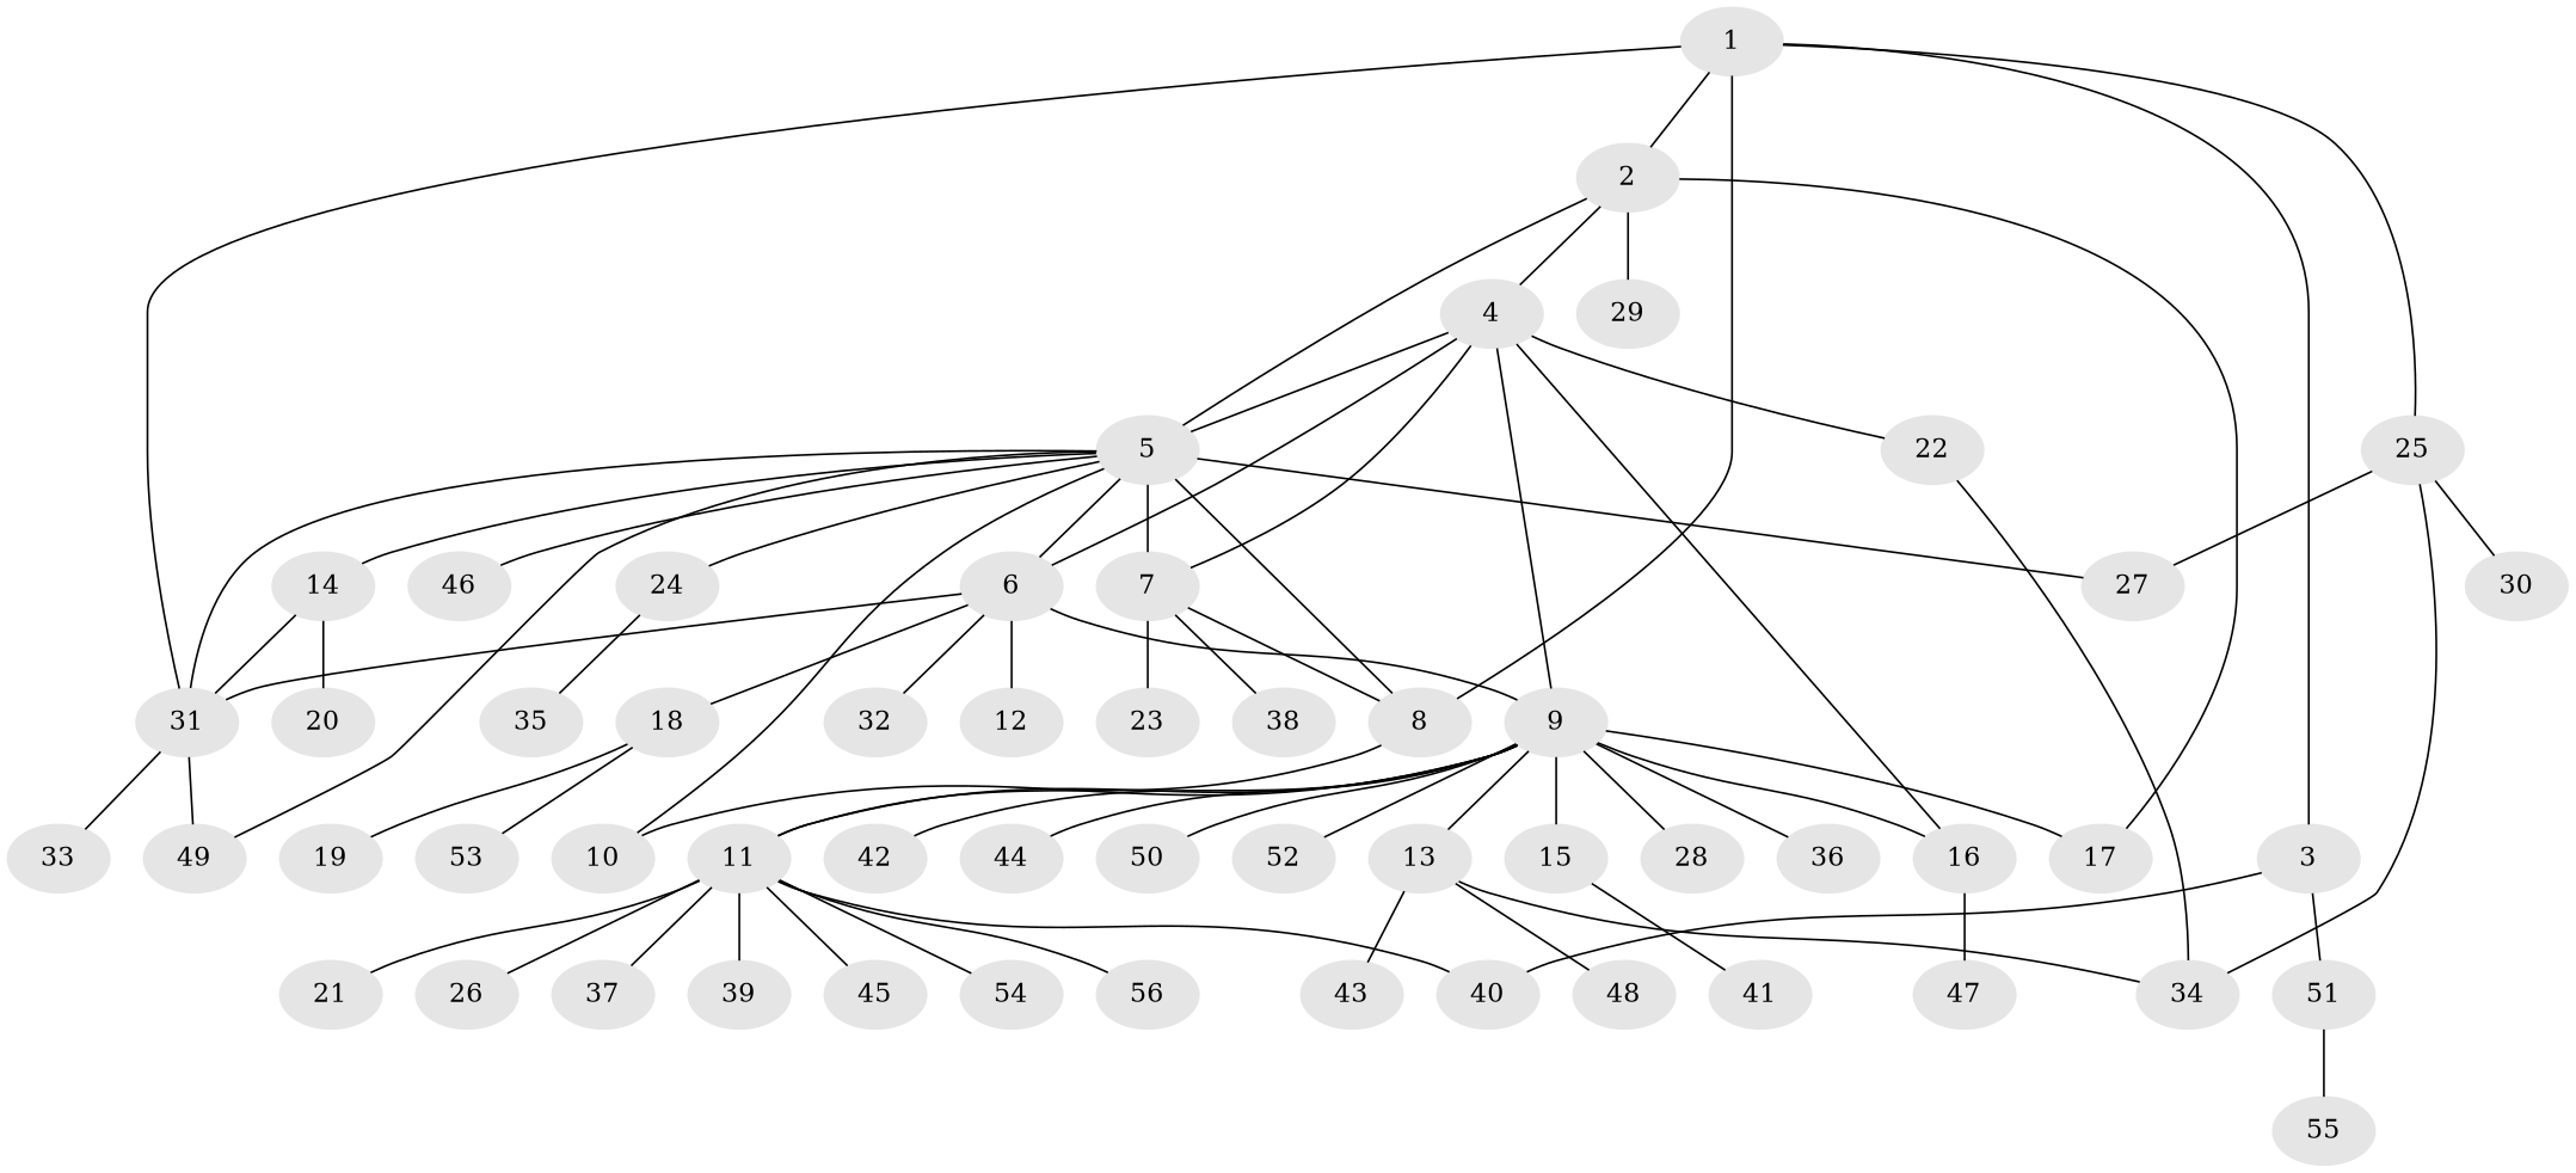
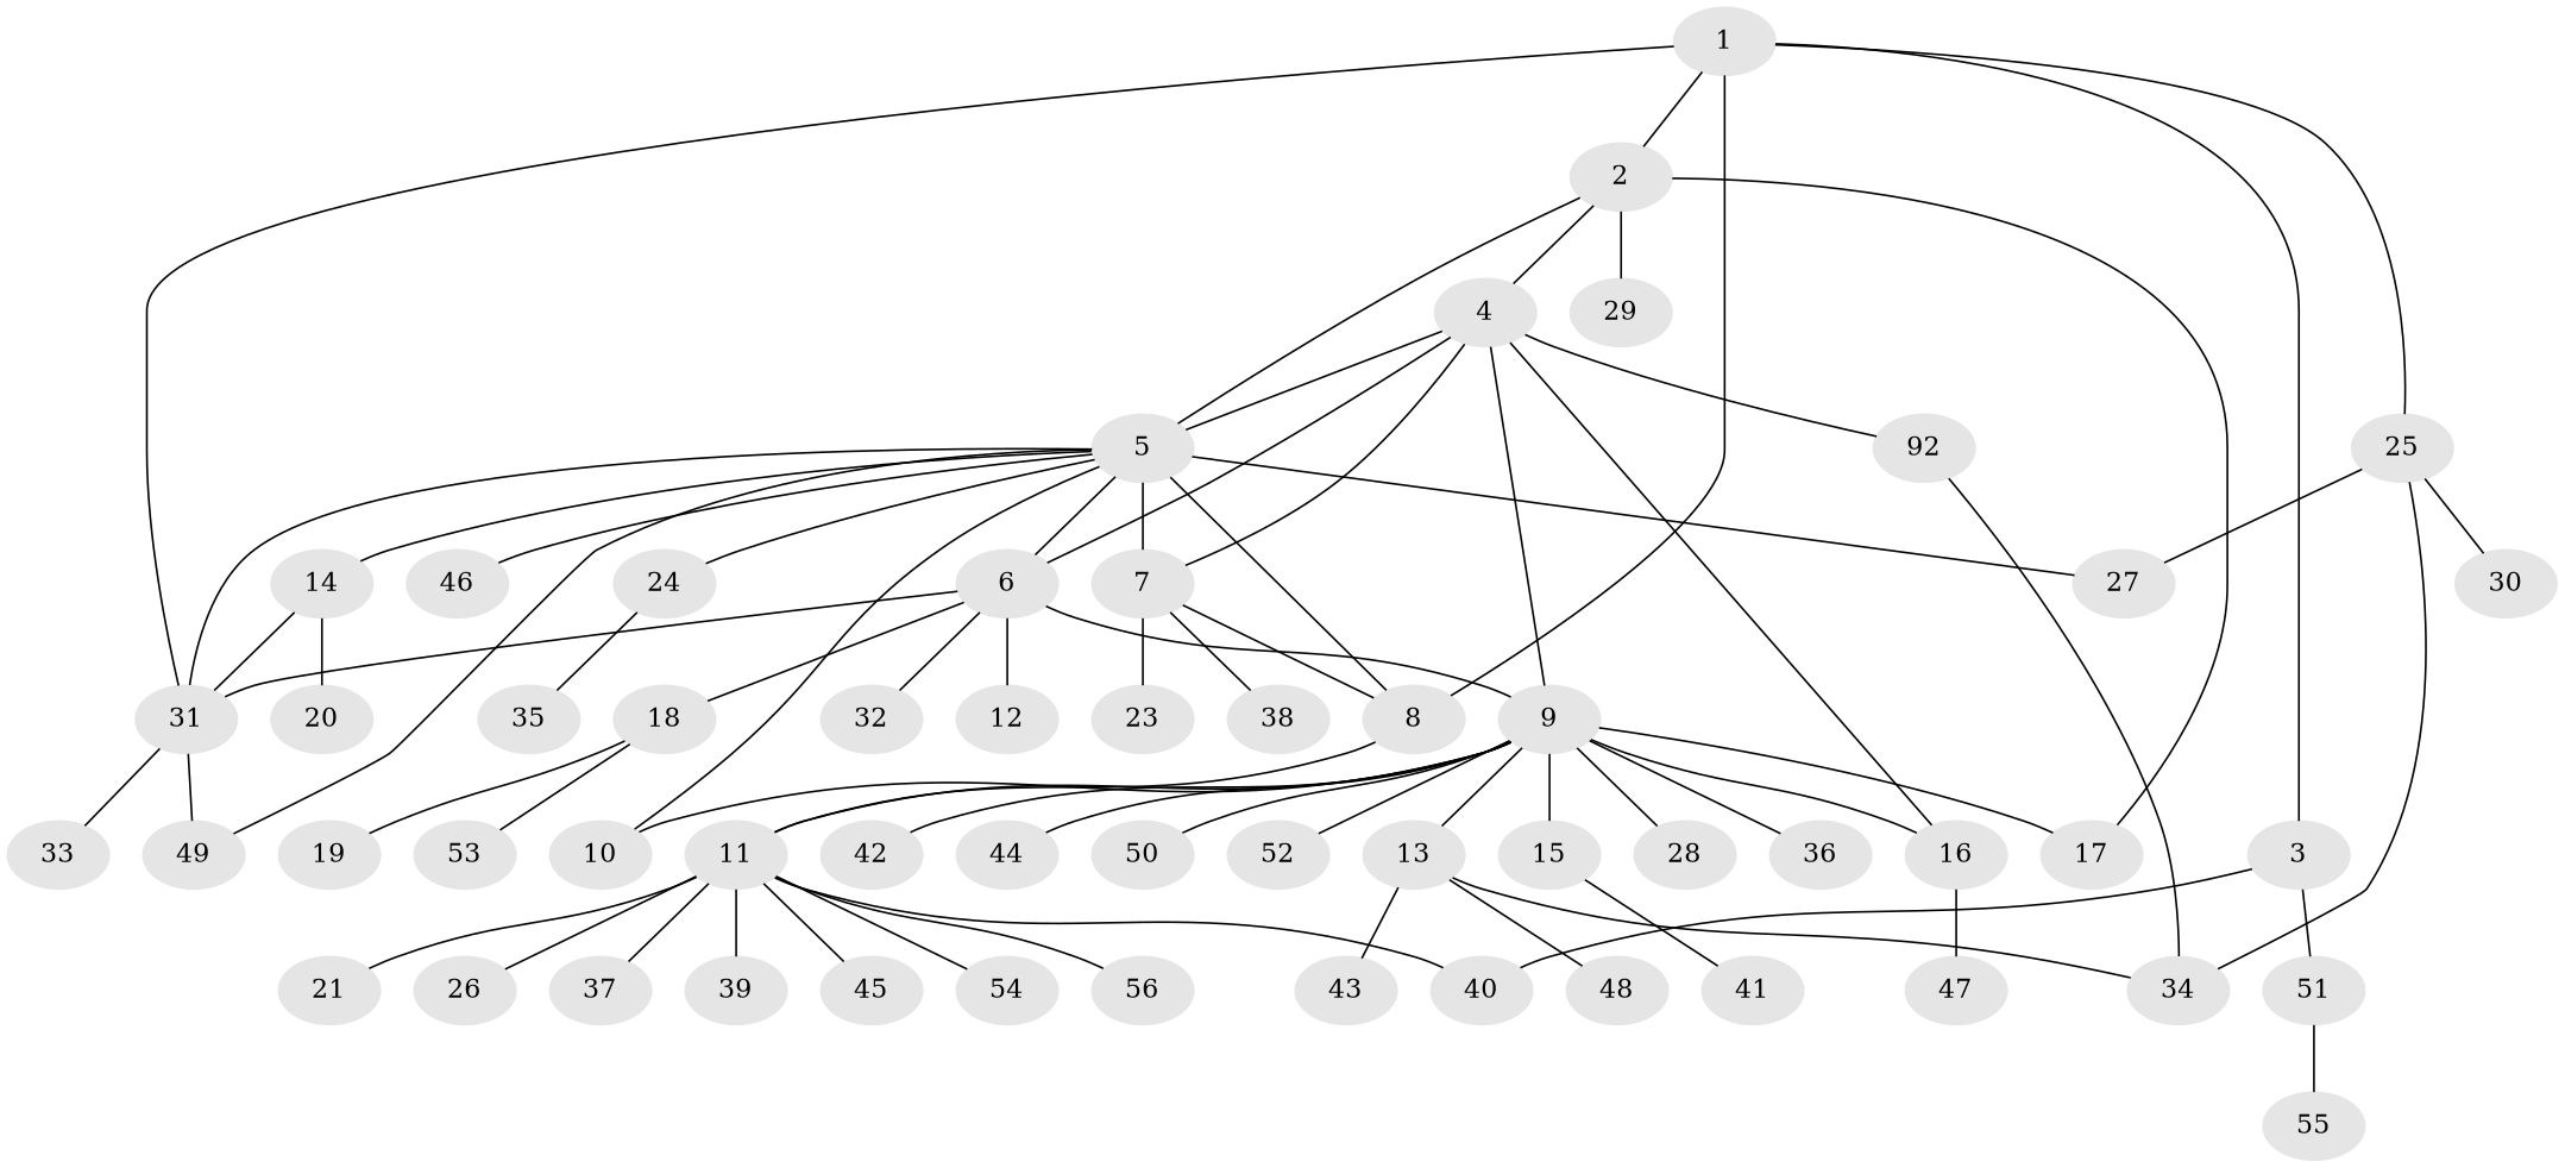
  graph {
    node [color=gray90 style=filled]
    edge [weight=1.0]
    1
    2
    3
    8
    25
    31
    4
    5
    17
    29
    40
    51
    11
    27
    34
    30
    49
    33
    6
    7
    9
    16
-   22
+   22 [label=92]
    10
    14
    24
    46
    12
    18
    32
    23
    38
    13
    15
    28
    36
    42
    44
    50
    52
    47
    20
    35
    19
    53
    21
    26
    37
    39
    45
    54
    56
    43
    48
    41
    55
    1 -- 2
    1 -- 3
    1 -- 8 [weight=6.0]
    1 -- 25
    1 -- 31
    2 -- 4
    2 -- 5
    2 -- 17
    2 -- 29 [weight=5.0]
    3 -- 40 [weight=2.0]
    3 -- 51
    8 -- 11
    25 -- 27
    25 -- 34
    25 -- 30
    31 -- 49
    31 -- 33
    4 -- 5
    4 -- 6
    4 -- 7
    4 -- 9
    4 -- 16 [weight=3.0]
    4 -- 22
    5 -- 8
    5 -- 31
    5 -- 27
    5 -- 49
    5 -- 6
    5 -- 7 [weight=8.0]
    5 -- 10
    5 -- 14
    5 -- 24
    5 -- 46
    51 -- 55
    11 -- 40
    11 -- 21
    11 -- 26
    11 -- 37
    11 -- 39
    11 -- 45
    11 -- 54
    11 -- 56
    6 -- 31
    6 -- 9
    6 -- 12
    6 -- 18
    6 -- 32
    7 -- 8
    7 -- 23
    7 -- 38
    9 -- 17
    9 -- 11
    9 -- 16
    9 -- 10
    9 -- 13
    9 -- 15
    9 -- 28
    9 -- 36
    9 -- 42
    9 -- 44
    9 -- 50
    9 -- 52
    16 -- 47
    22 -- 34
    14 -- 31
    14 -- 20 [weight=2.0]
    24 -- 35
    18 -- 19
    18 -- 53
    13 -- 34
    13 -- 43
    13 -- 48
    15 -- 41
  }
